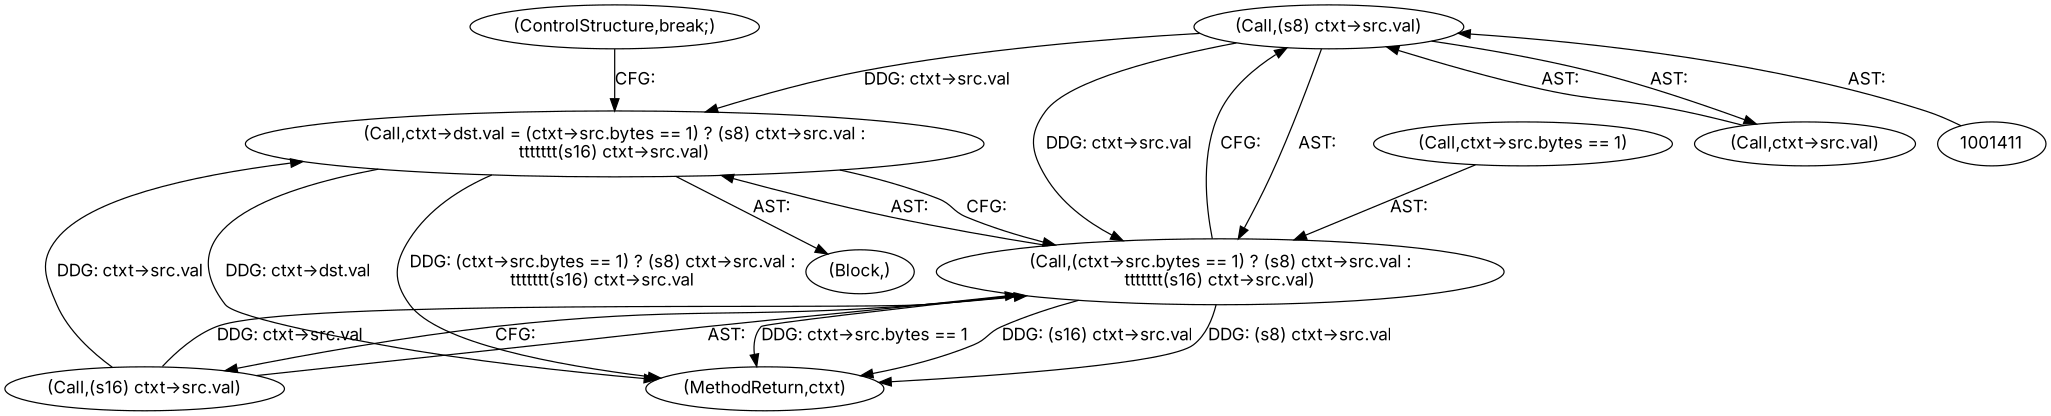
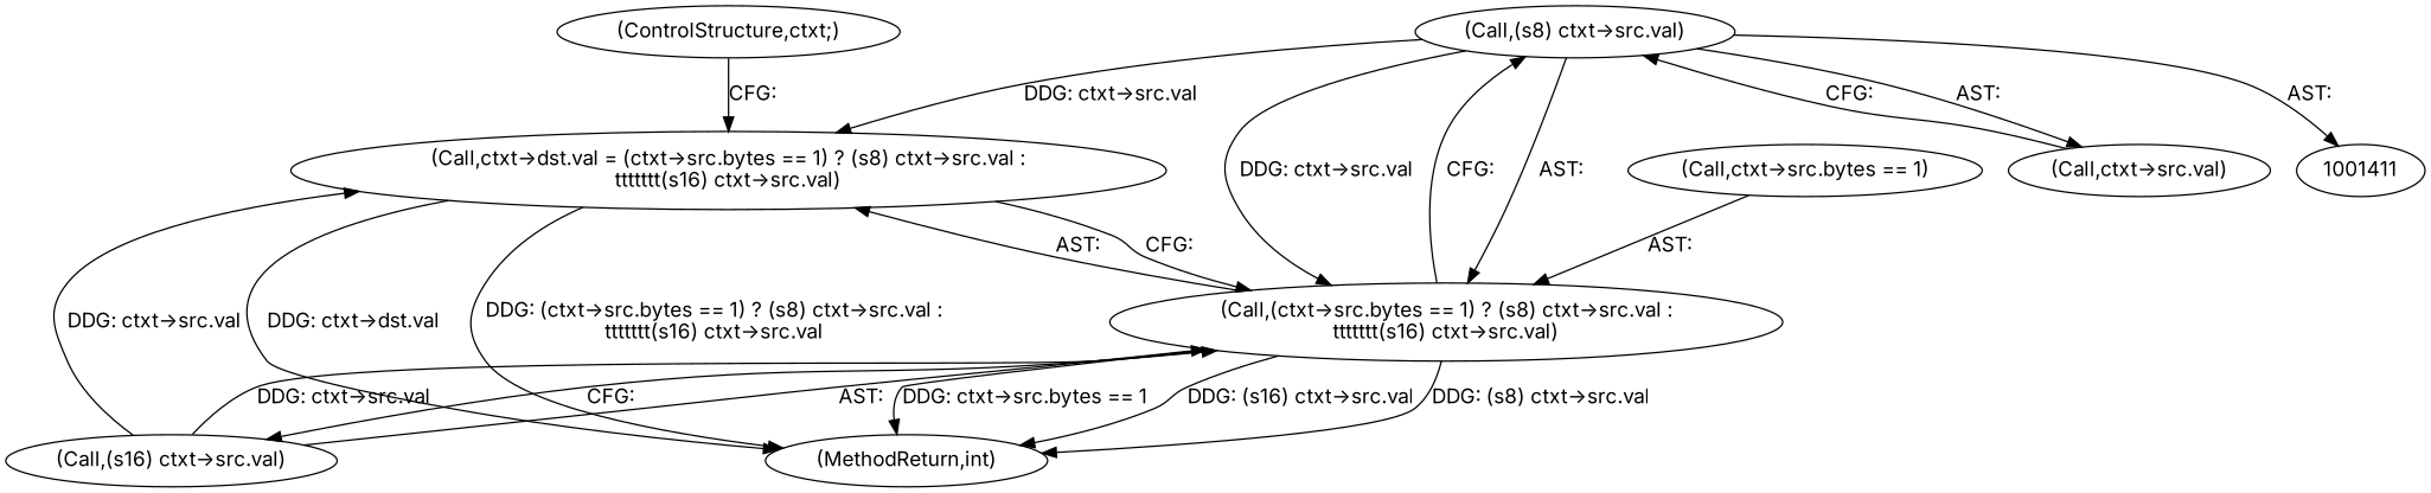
  digraph {
    fontname=Inter
    node [fontname=Inter]
    edge [fontname=Inter]
    n1 [label="(Call,(s8) ctxt->src.val)"]
    n2 [label="(Call,ctxt->dst.val = (ctxt->src.bytes == 1) ? (s8) ctxt->src.val :\n\t\t\t\t\t\t\t(s16) ctxt->src.val)"]
    n3 [label="(Call,(ctxt->src.bytes == 1) ? (s8) ctxt->src.val :\n\t\t\t\t\t\t\t(s16) ctxt->src.val)"]
    n4 [label="(Call,ctxt->src.val)"]
-   n5 [label="(MethodReturn,ctxt)"]
-   n6 [label="(Block,)"]
+   n5 [label="(MethodReturn,int)"]
    n7 [label="(Call,(s16) ctxt->src.val)"]
-   n8 [label="(ControlStructure,break;)"]
+   n8 [label="(ControlStructure,ctxt;)"]
    n9 [label="(Call,ctxt->src.bytes == 1)"]
    1001411
    n1 -> n2 [label="DDG: ctxt->src.val"]
    n1 -> n3 [label="AST: "]
    n1 -> n3 [label="DDG: ctxt->src.val"]
    n1 -> n4 [label="AST: "]
    n2 -> n3 [label="CFG: "]
    n2 -> n5 [label="DDG: ctxt->dst.val"]
    n2 -> n5 [label="DDG: (ctxt->src.bytes == 1) ? (s8) ctxt->src.val :\n\t\t\t\t\t\t\t(s16) ctxt->src.val"]
-   n2 -> n6 [label="AST: "]
    n3 -> n1 [label="CFG: "]
    n3 -> n2 [label="AST: "]
    n3 -> n5 [label="DDG: (s16) ctxt->src.val"]
    n3 -> n5 [label="DDG: (s8) ctxt->src.val"]
    n3 -> n5 [label="DDG: ctxt->src.bytes == 1"]
    n3 -> n7 [label="CFG: "]
-   n4 -> n1 [label="AST: "]
+   n4 -> n1 [label="CFG: "]
    n7 -> n2 [label="DDG: ctxt->src.val"]
    n7 -> n3 [label="AST: "]
    n7 -> n3 [label="DDG: ctxt->src.val"]
    n8 -> n2 [label="CFG: "]
    n9 -> n3 [label="AST: "]
-   1001411 -> n1 [label="AST: "]
+   n1 -> 1001411 [label="AST: "]
  }
